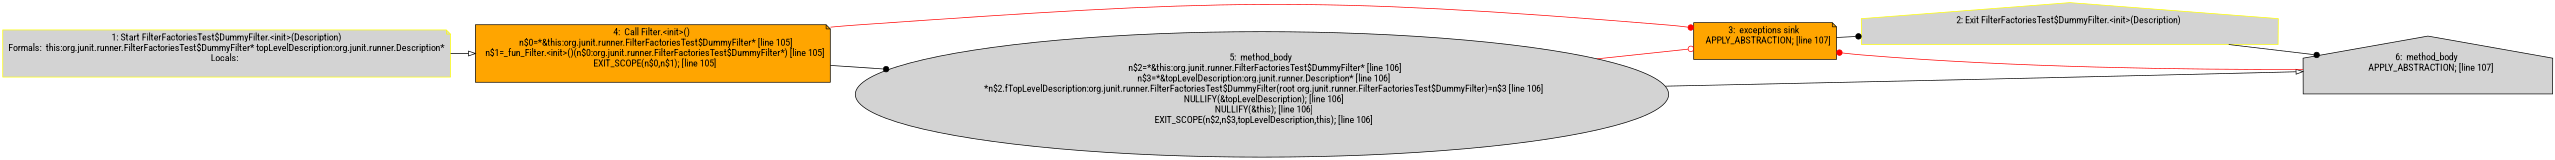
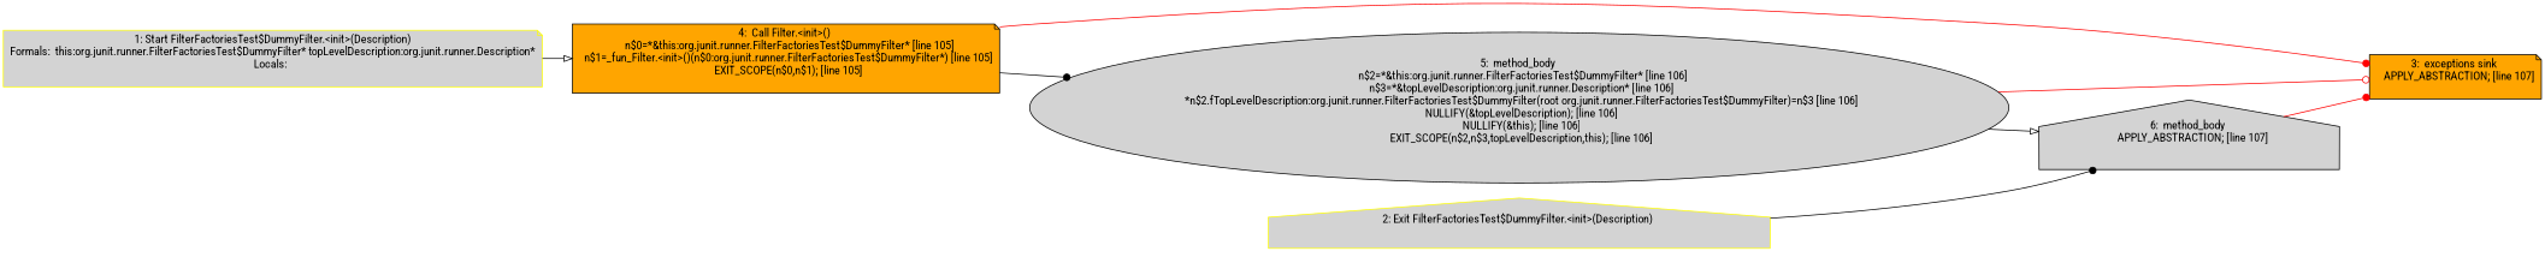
  digraph {
    fontname="Roboto Condensed"
    rankdir=LR
    node [fillcolor=lightgrey fontname="Roboto Condensed" shape=note style=filled]
    edge [arrowhead=dot fontname="Roboto Condensed"]
    n1 [color=yellow label="1: Start FilterFactoriesTest$DummyFilter.<init>(Description)\nFormals:  this:org.junit.runner.FilterFactoriesTest$DummyFilter* topLevelDescription:org.junit.runner.Description*\nLocals:  \n  "]
    n2 [fillcolor=orange label="4:  Call Filter.<init>() \n   n$0=*&this:org.junit.runner.FilterFactoriesTest$DummyFilter* [line 105]\n  n$1=_fun_Filter.<init>()(n$0:org.junit.runner.FilterFactoriesTest$DummyFilter*) [line 105]\n  EXIT_SCOPE(n$0,n$1); [line 105]\n "]
    n3 [fillcolor=orange label="3:  exceptions sink \n   APPLY_ABSTRACTION; [line 107]\n "]
    n4 [label="5:  method_body \n   n$2=*&this:org.junit.runner.FilterFactoriesTest$DummyFilter* [line 106]\n  n$3=*&topLevelDescription:org.junit.runner.Description* [line 106]\n  *n$2.fTopLevelDescription:org.junit.runner.FilterFactoriesTest$DummyFilter(root org.junit.runner.FilterFactoriesTest$DummyFilter)=n$3 [line 106]\n  NULLIFY(&topLevelDescription); [line 106]\n  NULLIFY(&this); [line 106]\n  EXIT_SCOPE(n$2,n$3,topLevelDescription,this); [line 106]\n " shape=ellipse]
    n5 [color=yellow label="2: Exit FilterFactoriesTest$DummyFilter.<init>(Description) \n  " shape=house]
    n6 [label="6:  method_body \n   APPLY_ABSTRACTION; [line 107]\n " shape=house]
    n1 -> n2 [arrowhead=onormal]
    n2 -> n3 [color=red]
    n2 -> n4
-   n3 -> n5
    n4 -> n3 [arrowhead=odot color=red]
    n4 -> n6 [arrowhead=onormal]
    n5 -> n6
    n6 -> n3 [color=red]
  }
